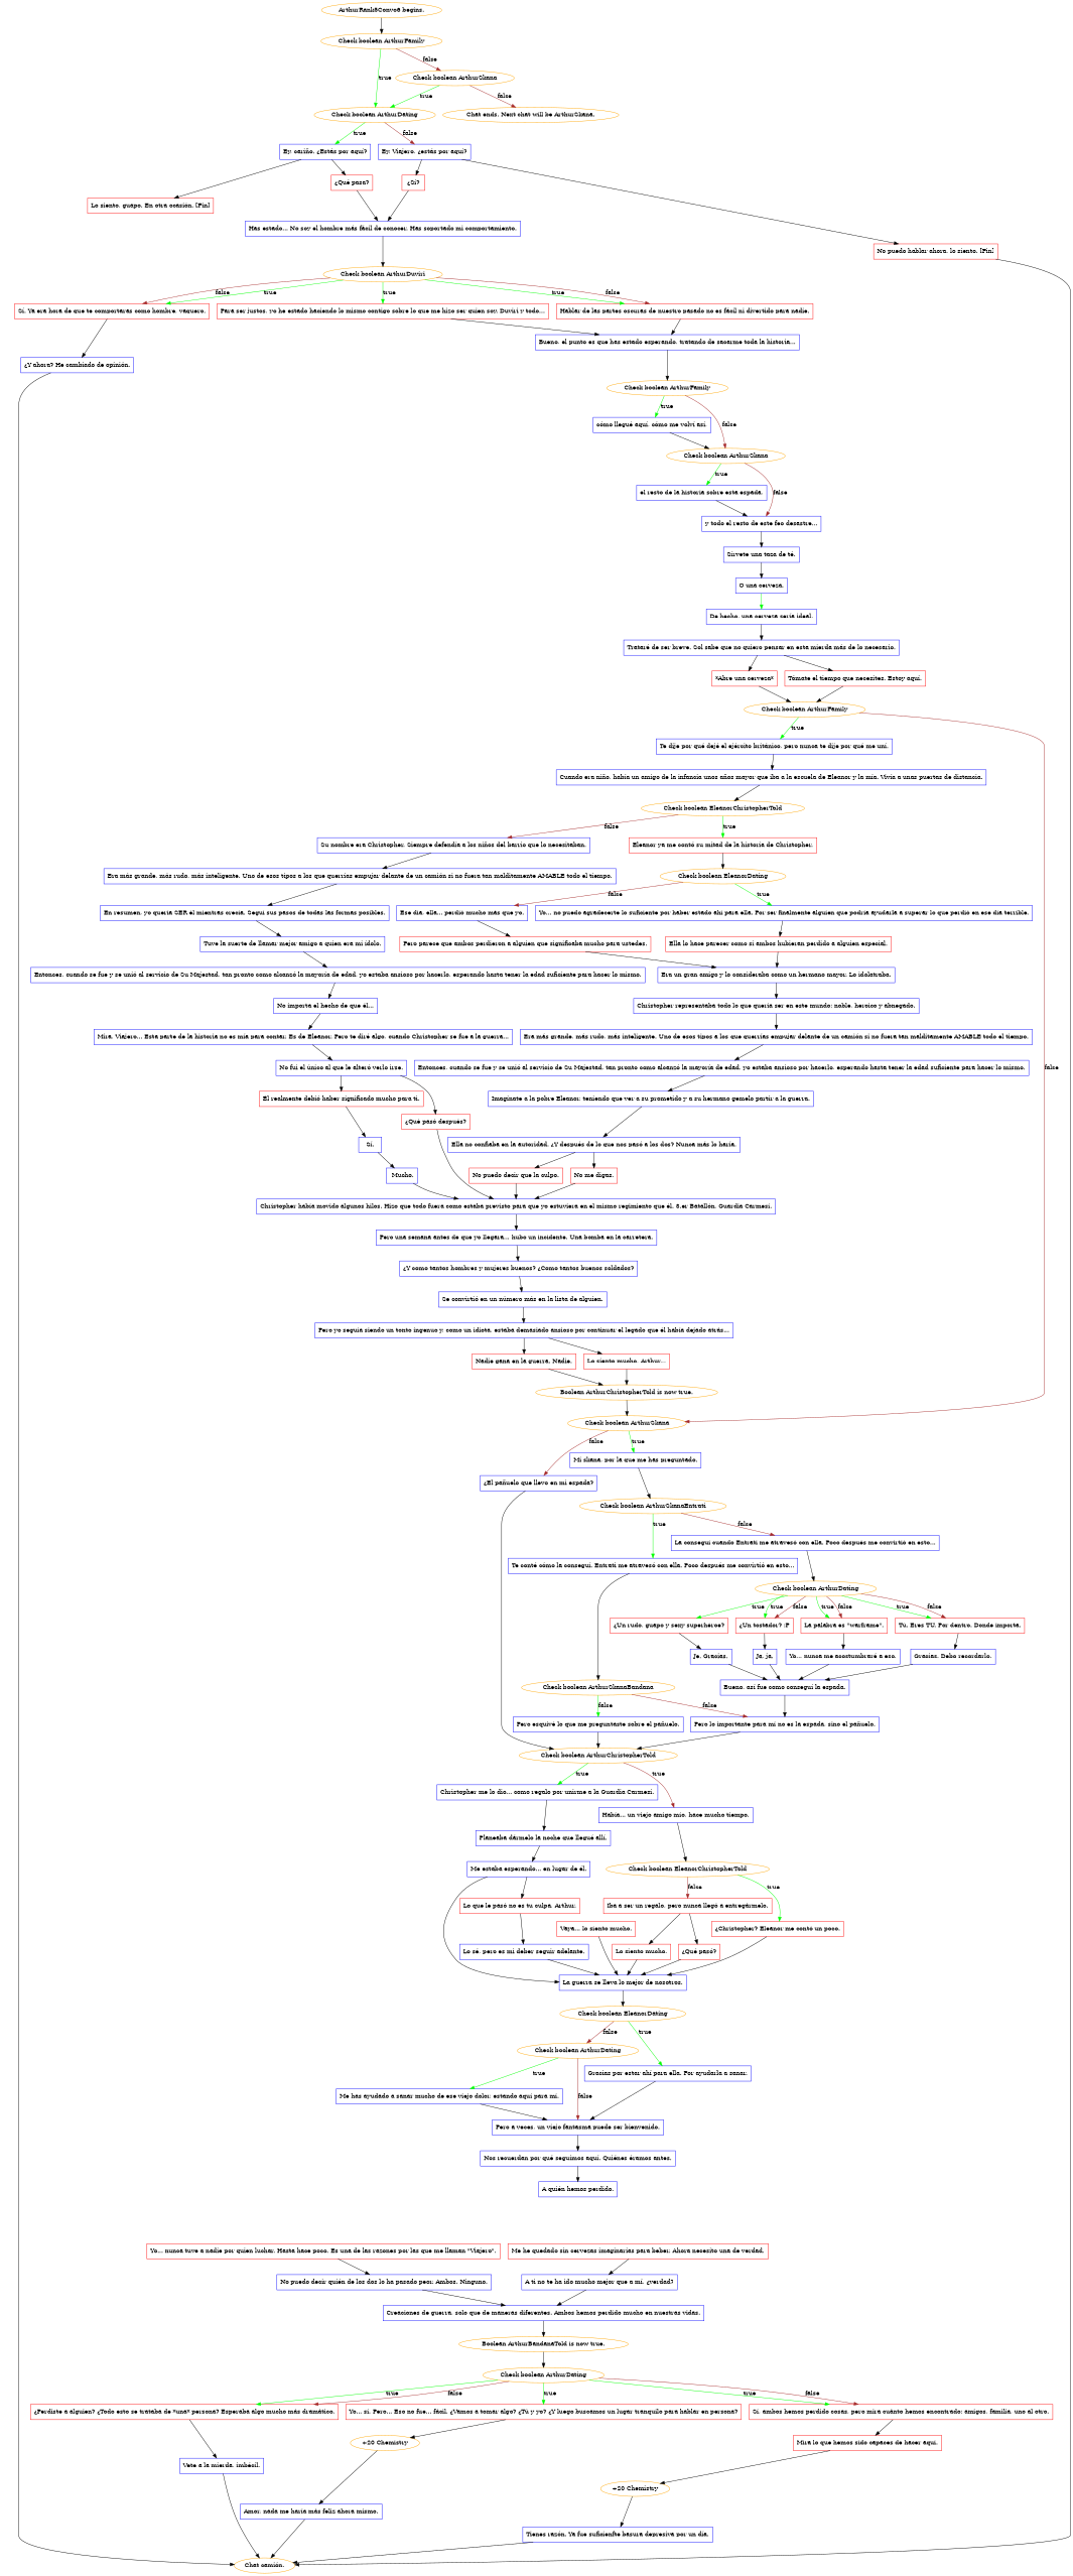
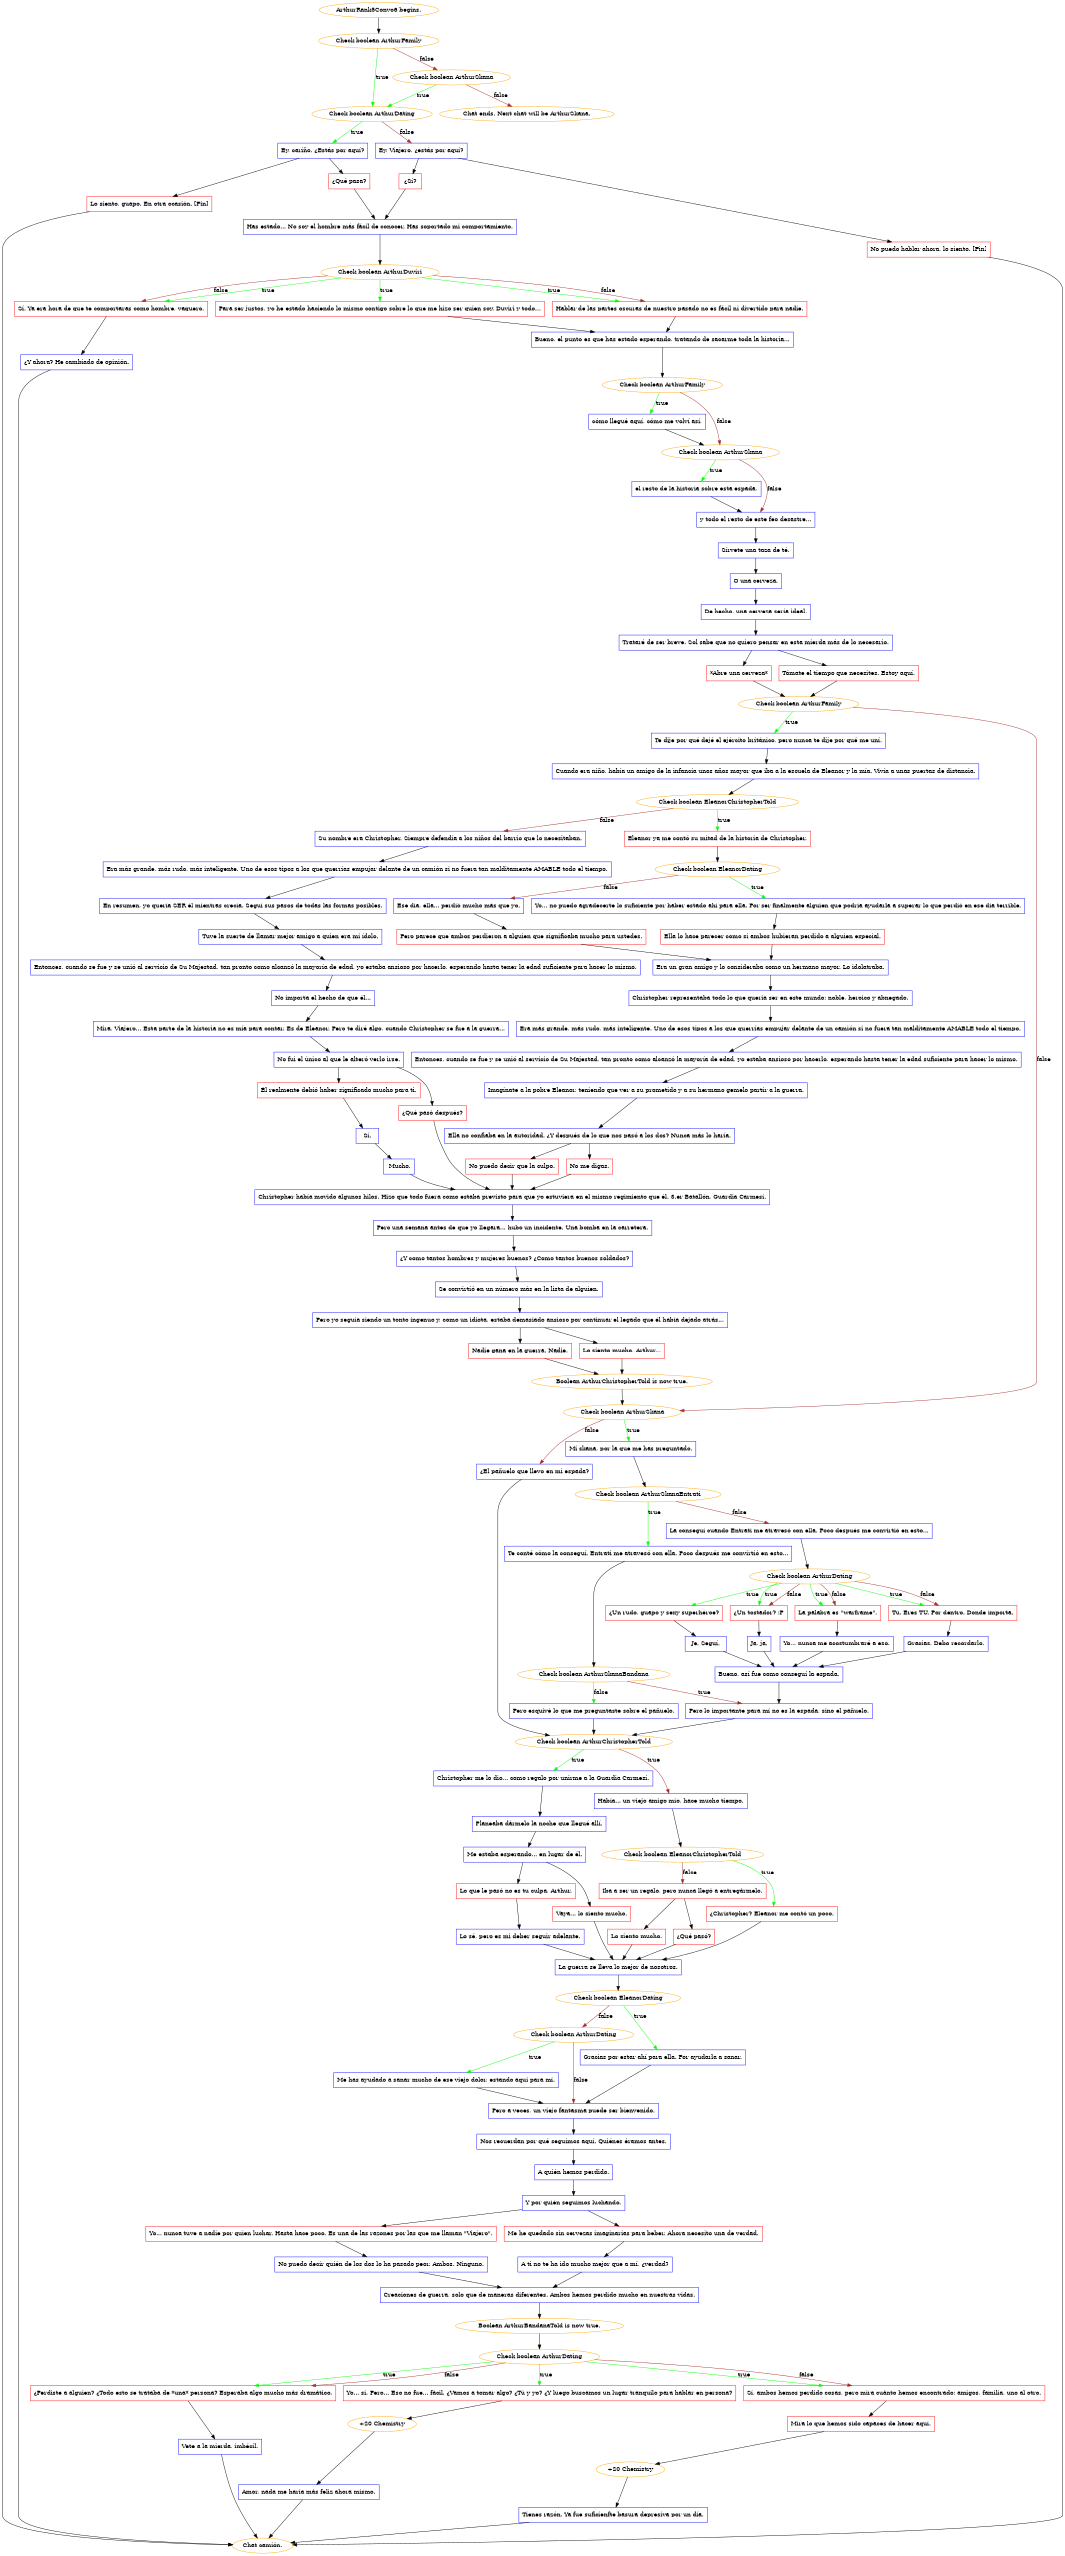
  digraph {
    node [color=blue shape=box]
    "ArthurRank5Convo6 begins." [color=orange shape=""]
    n2 [color=orange label="Check boolean ArthurFamily" shape=""]
    n3 [color=orange label="Check boolean ArthurDating" shape=""]
    n4 [color=orange label="Check boolean ArthurSkana" shape=""]
    n5 [label="Ey, cariño. ¿Estás por aquí?"]
    n6 [label="Ey, Viajero, ¿estás por aquí?"]
    "Chat ends. Next chat will be ArthurSkana." [color=orange shape=""]
    n8 [color=red label="¿Qué pasa?"]
    n9 [color=red label="Lo siento, guapo. En otra ocasión. [Fin]"]
    n10 [color=red label="¿Sí?"]
    n11 [color=red label="No puedo hablar ahora, lo siento. [Fin]"]
    n12 [label="Has estado... No soy el hombre más fácil de conocer. Has soportado mi comportamiento."]
    n13 [color=orange label="Chat camión." shape=""]
    n14 [color=orange label="Check boolean ArthurDuviri" shape=""]
    n15 [color=red label="Para ser justos, yo he estado haciendo lo mismo contigo sobre lo que me hizo ser quien soy. Duviri y todo..."]
    n16 [color=red label="Hablar de las partes oscuras de nuestro pasado no es fácil ni divertido para nadie."]
    n17 [color=red label="Sí. Ya era hora de que te comportaras como hombre, vaquero."]
    n18 [label="Bueno, el punto es que has estado esperando, tratando de sacarme toda la historia..."]
    n19 [label="¿Y ahora? He cambiado de opinión."]
    n20 [color=orange label="Check boolean ArthurFamily" shape=""]
    n21 [label="cómo llegué aquí, cómo me volví así,"]
    n22 [color=orange label="Check boolean ArthurSkana" shape=""]
    n23 [label="el resto de la historia sobre esta espada,"]
    n24 [label="y todo el resto de este feo desastre..."]
    n25 [label="Sírvete una taza de té."]
    n26 [label="O una cerveza."]
    n27 [label="De hecho, una cerveza sería ideal."]
    n28 [label="Trataré de ser breve. Sol sabe que no quiero pensar en esta mierda más de lo necesario."]
    n29 [color=red label="*Abre una cerveza*"]
    n30 [color=red label="Tómate el tiempo que necesites. Estoy aquí."]
    n31 [color=orange label="Check boolean ArthurFamily" shape=""]
    n32 [label="Te dije por qué dejé el ejército británico, pero nunca te dije por qué me uní."]
    n33 [color=orange label="Check boolean ArthurSkana" shape=""]
    n34 [label="Cuando era niño, había un amigo de la infancia unos años mayor que iba a la escuela de Eleanor y la mía. Vivía a unas puertas de distancia."]
    n35 [label="Mi skana, por la que me has preguntado."]
    n36 [label="¿El pañuelo que llevo en mi espada?"]
    n37 [color=orange label="Check boolean EleanorChristopherTold" shape=""]
    n38 [color=orange label="Check boolean ArthurSkanaEntrati" shape=""]
    n39 [color=orange label="Check boolean ArthurChristopherTold" shape=""]
    n40 [color=red label="Eleanor ya me contó su mitad de la historia de Christopher."]
    n41 [label="Su nombre era Christopher. Siempre defendía a los niños del barrio que lo necesitaban."]
    n42 [label="Te conté cómo la conseguí. Entrati me atravesó con ella. Poco después me convirtió en esto..."]
    n43 [label="La conseguí cuando Entrati me atravesó con ella. Poco después me convirtió en esto..."]
    n44 [label="Christopher me lo dio... como regalo por unirme a la Guardia Carmesí."]
    n45 [label="Había... un viejo amigo mío, hace mucho tiempo."]
    n46 [color=orange label="Check boolean EleanorDating" shape=""]
    n47 [label="Era más grande, más rudo, más inteligente. Uno de esos tipos a los que querrías empujar delante de un camión si no fuera tan malditamente AMABLE todo el tiempo."]
    n48 [color=orange label="Check boolean ArthurSkanaBandana" shape=""]
    n49 [color=orange label="Check boolean ArthurDating" shape=""]
    n50 [label="Planeaba dármelo la noche que llegué allí."]
    n51 [color=orange label="Check boolean EleanorChristopherTold" shape=""]
    n52 [label="Yo... no puedo agradecerte lo suficiente por haber estado ahí para ella. Por ser finalmente alguien que podría ayudarla a superar lo que perdió en ese día terrible."]
    n53 [label="Ese día, ella... perdió mucho más que yo."]
    n54 [label="En resumen, yo quería SER él mientras crecía. Seguí sus pasos de todas las formas posibles."]
    n55 [label="Pero esquivé lo que me preguntaste sobre el pañuelo."]
    n56 [label="Pero lo importante para mí no es la espada, sino el pañuelo."]
    n57 [color=red label="¿Un rudo, guapo y sexy superhéroe?"]
    n58 [color=red label="¿Un tostador? :P"]
    n59 [color=red label="La palabra es \"warframe\"."]
    n60 [color=red label="Tú. Eres TÚ. Por dentro. Donde importa."]
    n61 [label="Me estaba esperando... en lugar de él."]
    n62 [color=red label="¿Christopher? Eleanor me contó un poco."]
    n63 [color=red label="Iba a ser un regalo, pero nunca llegó a entregármelo."]
    n64 [color=red label="Ella lo hace parecer como si ambos hubieran perdido a alguien especial."]
    n65 [color=red label="Pero parece que ambos perdieron a alguien que significaba mucho para ustedes."]
    n66 [label="Tuve la suerte de llamar mejor amigo a quien era mi ídolo."]
-   n67 [label="Je. Gracias."]
+   n67 [label="Je. Seguí."]
    n68 [label="Ja, ja."]
    n69 [label="Yo... nunca me acostumbraré a eso."]
    n70 [label="Gracias. Debo recordarlo."]
    n71 [color=red label="Lo que le pasó no es tu culpa, Arthur."]
    n72 [color=red label="Vaya... lo siento mucho."]
    n73 [label="La guerra se lleva lo mejor de nosotros."]
    n74 [color=red label="¿Qué pasó?"]
    n75 [color=red label="Lo siento mucho."]
    n76 [label="Era un gran amigo y lo consideraba como un hermano mayor. Lo idolatraba."]
    n77 [label="Entonces, cuando se fue y se unió al servicio de Su Majestad, tan pronto como alcanzó la mayoría de edad, yo estaba ansioso por hacerlo, esperando hasta tener la edad suficiente para hacer lo mismo."]
    n78 [label="Bueno, así fue como conseguí la espada."]
    n79 [label="Lo sé, pero es mi deber seguir adelante."]
    n80 [color=orange label="Check boolean EleanorDating" shape=""]
    n81 [label="Christopher representaba todo lo que quería ser en este mundo: noble, heroico y abnegado."]
    n82 [label="No importa el hecho de que él..."]
    n83 [label="Gracias por estar ahí para ella. Por ayudarla a sanar."]
    n84 [color=orange label="Check boolean ArthurDating" shape=""]
    n85 [label="Era más grande, más rudo, más inteligente. Uno de esos tipos a los que querrías empujar delante de un camión si no fuera tan malditamente AMABLE todo el tiempo."]
    n86 [label="Mira, Viajero... Esta parte de la historia no es mía para contar. Es de Eleanor. Pero te diré algo, cuando Christopher se fue a la guerra..."]
    n87 [label="Pero a veces, un viejo fantasma puede ser bienvenido."]
    n88 [label="Me has ayudado a sanar mucho de ese viejo dolor, estando aquí para mí."]
    n89 [label="Entonces, cuando se fue y se unió al servicio de Su Majestad, tan pronto como alcanzó la mayoría de edad, yo estaba ansioso por hacerlo, esperando hasta tener la edad suficiente para hacer lo mismo."]
    n90 [label="No fui el único al que le alteró verlo irse."]
    n91 [label="Nos recuerdan por qué seguimos aquí. Quiénes éramos antes."]
    n92 [label="Imagínate a la pobre Eleanor, teniendo que ver a su prometido y a su hermano gemelo partir a la guerra."]
    n93 [color=red label="Él realmente debió haber significado mucho para ti."]
    n94 [color=red label="¿Qué pasó después?"]
    n95 [label="A quién hemos perdido."]
    n96 [label="Ella no confiaba en la autoridad. ¿Y después de lo que nos pasó a los dos? Nunca más lo haría."]
    n97 [label="Sí."]
    n98 [label="Christopher había movido algunos hilos. Hizo que todo fuera como estaba previsto para que yo estuviera en el mismo regimiento que él. 3.er Batallón, Guardia Carmesí."]
+   n99 [label="Y por quién seguimos luchando."]
    n100 [color=red label="No puedo decir que la culpo."]
    n101 [color=red label="No me digas."]
    n102 [label=" Mucho."]
    n103 [label="Pero una semana antes de que yo llegara... hubo un incidente. Una bomba en la carretera."]
    n104 [color=red label="Yo... nunca tuve a nadie por quien luchar. Hasta hace poco. Es una de las razones por las que me llaman \"Viajero\"."]
    n105 [color=red label="Me he quedado sin cervezas imaginarias para beber. Ahora necesito una de verdad."]
    n106 [label="¿Y como tantos hombres y mujeres buenos? ¿Como tantos buenos soldados?"]
    n107 [label="No puedo decir quién de los dos lo ha pasado peor. Ambos. Ninguno."]
    n108 [label="A ti no te ha ido mucho mejor que a mí, ¿verdad?"]
    n109 [label="Se convirtió en un número más en la lista de alguien."]
    n110 [label="Creaciones de guerra, solo que de maneras diferentes. Ambos hemos perdido mucho en nuestras vidas."]
    n111 [label="Pero yo seguía siendo un tonto ingenuo y, como un idiota, estaba demasiado ansioso por continuar el legado que él había dejado atrás..."]
    n112 [color=orange label="Boolean ArthurBandanaTold is now true." shape=""]
    n113 [color=red label="Lo siento mucho, Arthur..."]
    n114 [color=red label="Nadie gana en la guerra. Nadie."]
    n115 [color=orange label="Check boolean ArthurDating" shape=""]
    n116 [color=orange label="Boolean ArthurChristopherTold is now true." shape=""]
    n117 [color=red label="Yo... sí. Pero... Eso no fue... fácil. ¿Vamos a tomar algo? ¿Tú y yo? ¿Y luego buscamos un lugar tranquilo para hablar en persona?"]
    n118 [color=red label="Sí, ambos hemos perdido cosas, pero mira cuánto hemos encontrado: amigos, familia, uno al otro."]
    n119 [color=red label="¿Perdiste a alguien? ¿Todo esto se trataba de *una* persona? Esperaba algo mucho más dramático."]
    n120 [color=orange label="+20 Chemistry" shape=""]
    n121 [color=red label="Mira lo que hemos sido capaces de hacer aquí."]
    n122 [label="Vete a la mierda, imbécil."]
    n123 [label="Amor, nada me haría más feliz ahora mismo."]
    n124 [color=orange label="+20 Chemistry" shape=""]
    n125 [label="Tienes razón. Ya fue suficienfte basura depresiva por un día."]
    "ArthurRank5Convo6 begins." -> n2
    n2 -> n3 [color=green label=true]
    n2 -> n4 [color=brown label=false]
    n3 -> n5 [color=green label=true]
    n3 -> n6 [color=brown label=false]
    n4 -> n3 [color=green label=true]
    n4 -> "Chat ends. Next chat will be ArthurSkana." [color=brown label=false]
    n5 -> n8
    n5 -> n9
    n6 -> n10
    n6 -> n11
    n8 -> n12
+   n9 -> n13
    n10 -> n12
    n11 -> n13
    n12 -> n14
    n14 -> n15 [color=green label=true]
    n14 -> n16 [color=green label=true]
    n14 -> n16 [color=brown label=false]
    n14 -> n17 [color=green label=true]
    n14 -> n17 [color=brown label=false]
    n15 -> n18
    n16 -> n18
    n17 -> n19
    n18 -> n20
    n19 -> n13
    n20 -> n21 [color=green label=true]
    n20 -> n22 [color=brown label=false]
    n21 -> n22
    n22 -> n23 [color=green label=true]
    n22 -> n24 [color=brown label=false]
    n23 -> n24
    n24 -> n25
    n25 -> n26
-   n26 -> n27 [color=green]
+   n26 -> n27
    n27 -> n28
    n28 -> n29
    n28 -> n30
    n29 -> n31
    n30 -> n31
    n31 -> n32 [color=green label=true]
    n31 -> n33 [color=brown label=false]
    n32 -> n34
    n33 -> n35 [color=green label=true]
    n33 -> n36 [color=brown label=false]
    n34 -> n37
    n35 -> n38
    n36 -> n39
    n37 -> n40 [color=green label=true]
    n37 -> n41 [color=brown label=false]
    n38 -> n42 [color=green label=true]
    n38 -> n43 [color=brown label=false]
    n39 -> n44 [color=green label=true]
    n39 -> n45 [color=brown label=true]
    n40 -> n46
    n41 -> n47
    n42 -> n48
    n43 -> n49
    n44 -> n50
    n45 -> n51
    n46 -> n52 [color=green label=true]
    n46 -> n53 [color=brown label=false]
    n47 -> n54
    n48 -> n55 [color=green label=false]
-   n48 -> n56 [color=brown label=false]
+   n48 -> n56 [color=brown label=true]
    n49 -> n57 [color=green label=true]
    n49 -> n58 [color=green label=true]
    n49 -> n58 [color=brown label=false]
    n49 -> n59 [color=green label=true]
    n49 -> n59 [color=brown label=false]
    n49 -> n60 [color=green label=true]
    n49 -> n60 [color=brown label=false]
    n50 -> n61
    n51 -> n62 [color=green label=true]
    n51 -> n63 [color=brown label=false]
    n52 -> n64
    n53 -> n65
    n54 -> n66
    n55 -> n39
    n56 -> n39
    n57 -> n67
    n58 -> n68
    n59 -> n69
    n60 -> n70
    n61 -> n71
-   n61 -> n73
+   n61 -> n72
    n62 -> n73
    n63 -> n74
    n63 -> n75
    n64 -> n76
    n65 -> n76
    n66 -> n77
    n67 -> n78
    n68 -> n78
    n69 -> n78
    n70 -> n78
    n71 -> n79
    n72 -> n73
    n73 -> n80
    n74 -> n73
    n75 -> n73
    n76 -> n81
    n77 -> n82
    n78 -> n56
    n79 -> n73
    n80 -> n83 [color=green label=true]
    n80 -> n84 [color=brown label=false]
    n81 -> n85
    n82 -> n86
    n83 -> n87
    n84 -> n87 [color=brown label=false]
    n84 -> n88 [color=green label=true]
    n85 -> n89
    n86 -> n90
    n87 -> n91
    n88 -> n87
    n89 -> n92
    n90 -> n93
    n90 -> n94
    n91 -> n95
    n92 -> n96
    n93 -> n97
    n94 -> n98
+   n95 -> n99
    n96 -> n100
    n96 -> n101
    n97 -> n102
    n98 -> n103
+   n99 -> n104
+   n99 -> n105
    n100 -> n98
    n101 -> n98
    n102 -> n98
    n103 -> n106
    n104 -> n107
    n105 -> n108
    n106 -> n109
    n107 -> n110
    n108 -> n110
    n109 -> n111
    n110 -> n112
    n111 -> n113
    n111 -> n114
    n112 -> n115
    n113 -> n116
    n114 -> n116
    n115 -> n117 [color=green label=true]
    n115 -> n118 [color=green label=true]
    n115 -> n118 [color=brown label=false]
    n115 -> n119 [color=green label=true]
    n115 -> n119 [color=brown label=false]
    n116 -> n33
    n117 -> n120
    n118 -> n121
    n119 -> n122
    n120 -> n123
    n121 -> n124
    n122 -> n13
    n123 -> n13
    n124 -> n125
    n125 -> n13
  }
